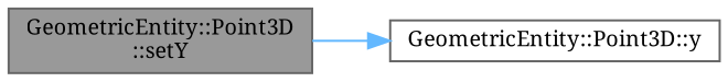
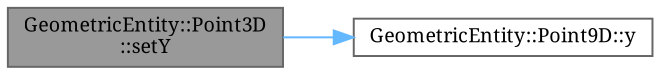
  digraph {
    rankdir=LR
    fontname="Noto Serif"
    node [fontname="Noto Serif" fontsize=10 shape=box style=filled]
    n1 [color=gray40 fillcolor=grey60 fontcolor=black height=0.2 label="GeometricEntity::Point3D\l::setY" width=0.4]
-   n2 [color=grey40 fillcolor=white height=0.2 label="GeometricEntity::Point3D::y" width=0.4]
+   n2 [color=grey40 fillcolor=white height=0.2 label="GeometricEntity::Point9D::y" width=0.4]
    n1 -> n2 [color=steelblue1 fontname="Noto Serif" fontsize=10 labelfontname=Helvetica labelfontsize=10 style=solid]
  }
